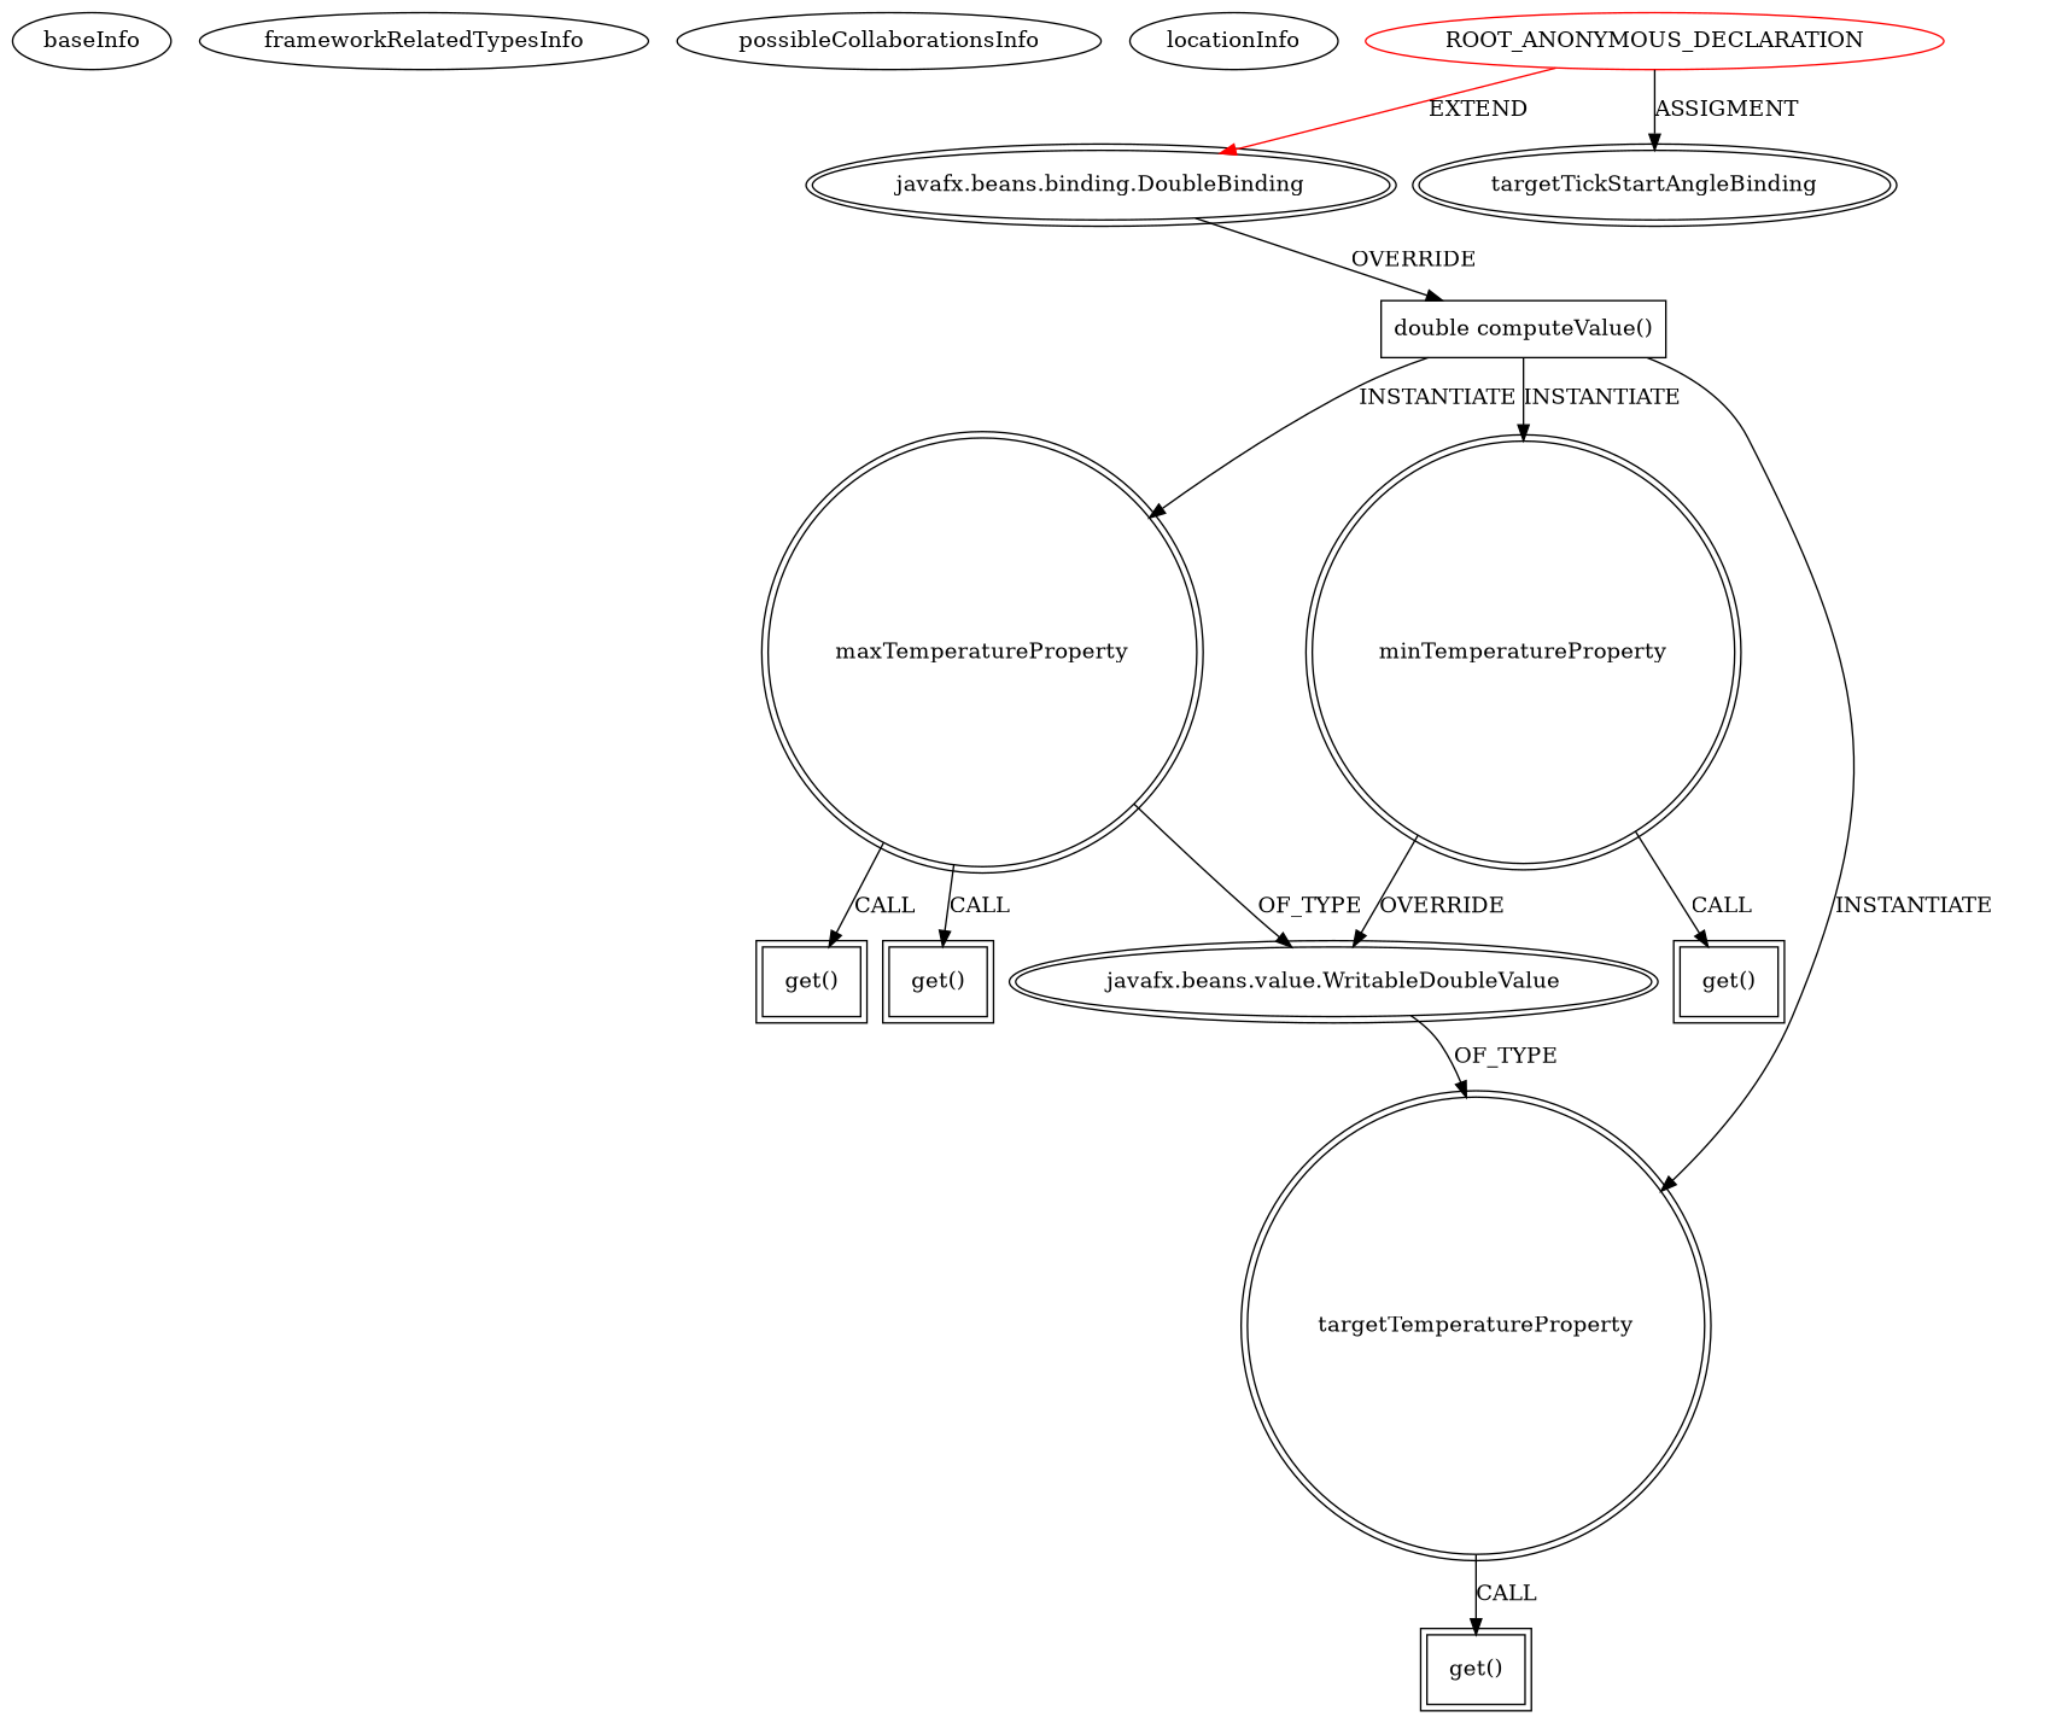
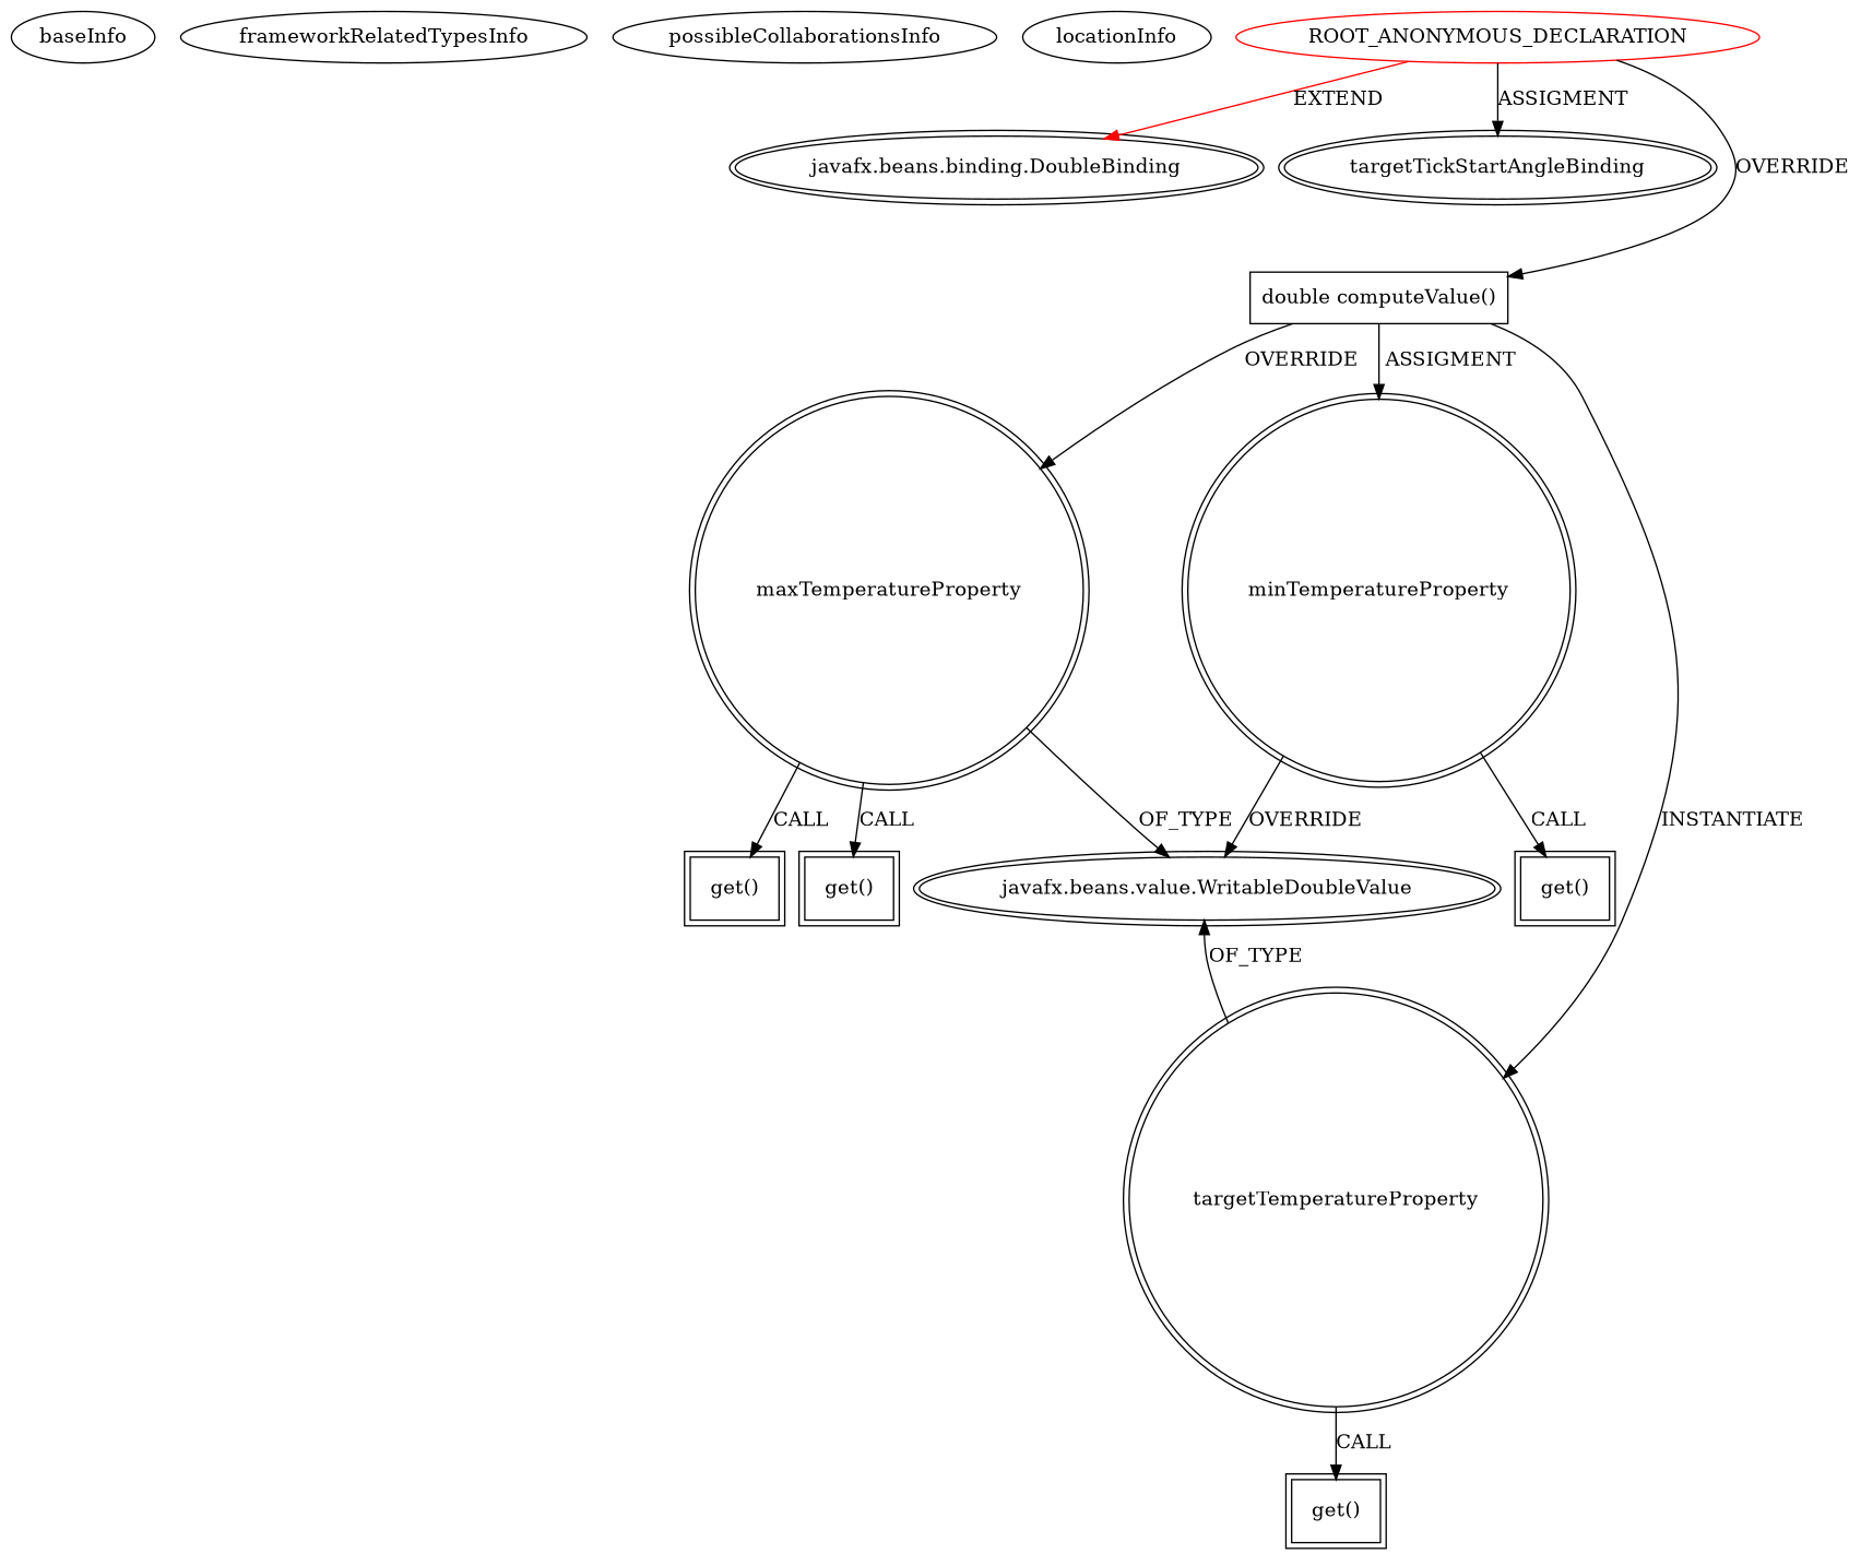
  digraph {
    node [isFrameworkType=true peripheries=2]
    baseInfo [category=extension_graph graphId=988 isAnonymous=true possibleRelation=false isFrameworkType="" peripheries=""]
    frameworkRelatedTypesInfo [0="javafx.beans.binding.DoubleBinding" isFrameworkType="" peripheries=""]
    possibleCollaborationsInfo [isFrameworkType="" peripheries=""]
    locationInfo [contextSignature="void initGraphcis()" filePath="/MrLoNee-RadialFx/RadialFx-master/src/com/mrlonee/radialfx/thermostat/NestNoCss.java" graphId=988 projectName="MrLoNee-RadialFx" isFrameworkType="" peripheries=""]
    n5 [color=red isFrameworkType=false label=ROOT_ANONYMOUS_DECLARATION vertexType=ROOT_ANONYMOUS_DECLARATION peripheries=""]
    n6 [label="javafx.beans.binding.DoubleBinding" vertexType=FRAMEWORK_CLASS_TYPE]
    n7 [label=targetTickStartAngleBinding vertexType=OUTSIDE_VARIABLE_EXPRESION]
    n8 [isFrameworkType=false label="double computeValue()" shape=box vertexType=OVERRIDING_METHOD_DECLARATION peripheries=""]
    n9 [label=maxTemperatureProperty shape=circle vertexType=VARIABLE_EXPRESION]
    n10 [label=targetTemperatureProperty shape=circle vertexType=VARIABLE_EXPRESION]
    n11 [label=minTemperatureProperty shape=circle vertexType=VARIABLE_EXPRESION]
    n12 [label="javafx.beans.value.WritableDoubleValue" vertexType=FRAMEWORK_INTERFACE_TYPE]
    n13 [label="get()" shape=box vertexType=INSIDE_CALL]
    n14 [label="get()" shape=box vertexType=INSIDE_CALL]
    n15 [label="get()" shape=box vertexType=INSIDE_CALL]
    n16 [label="get()" shape=box vertexType=INSIDE_CALL]
    n5 -> n6 [color=red label=EXTEND]
    n5 -> n7 [label=ASSIGMENT]
-   n6 -> n8 [label=OVERRIDE]
-   n8 -> n9 [label=INSTANTIATE]
+   n5 -> n8 [label=OVERRIDE]
+   n8 -> n9 [label=OVERRIDE]
    n8 -> n10 [label=INSTANTIATE]
-   n8 -> n11 [label=INSTANTIATE]
+   n8 -> n11 [label=ASSIGMENT]
    n9 -> n12 [label=OF_TYPE]
    n9 -> n13 [label=CALL]
    n9 -> n14 [label=CALL]
-   n12 -> n10 [label=OF_TYPE]
+   n10 -> n12 [label=OF_TYPE]
    n10 -> n15 [label=CALL]
    n11 -> n12 [label=OVERRIDE]
    n11 -> n16 [label=CALL]
  }
